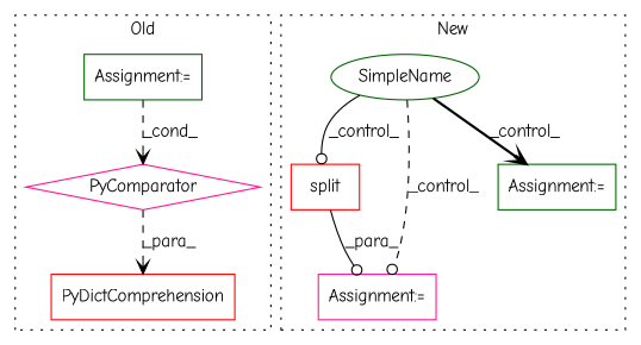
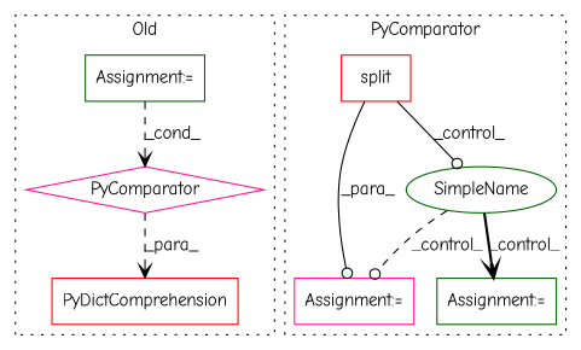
  digraph {
    fontname="Comic Neue"
    node [a=7 color=darkgreen fontname="Comic Neue" l=50 s=2943 shape=box]
    edge [arrowhead=vee fontname="Comic Neue" style=dashed]
    n1 [a=110 color=red l=243 label=PyDictComprehension s=2758]
    n2 [label="Assignment:="]
    n3 [a=113 color=deeppink label=PyComparator shape=diamond]
    n4 [a=32 color=red l="6,1" label=split s="2970,2979"]
    n5 [color=deeppink l=1 label="Assignment:=" s=3000]
    n6 [a=42 label=SimpleName shape=ellipse l="" s=""]
    n7 [l=1 label="Assignment:=" s=3117]
    subgraph cluster_1 {
      label=Old
      style=dotted
      n1
      n2
      n3
    }
    subgraph cluster_2 {
-     label=New
+     label=PyComparator
      style=dotted
      n4
      n5
      n6
      n7
    }
    n2 -> n3 [label=_cond_]
    n3 -> n1 [label=_para_]
    n4 -> n5 [arrowhead=odot label=_para_ style=solid]
-   n6 -> n4 [arrowhead=odot label=_control_ style=solid]
+   n4 -> n6 [arrowhead=odot label=_control_ style=solid]
    n6 -> n5 [arrowhead=odot label=_control_]
    n6 -> n7 [label=_control_ style=bold]
  }
